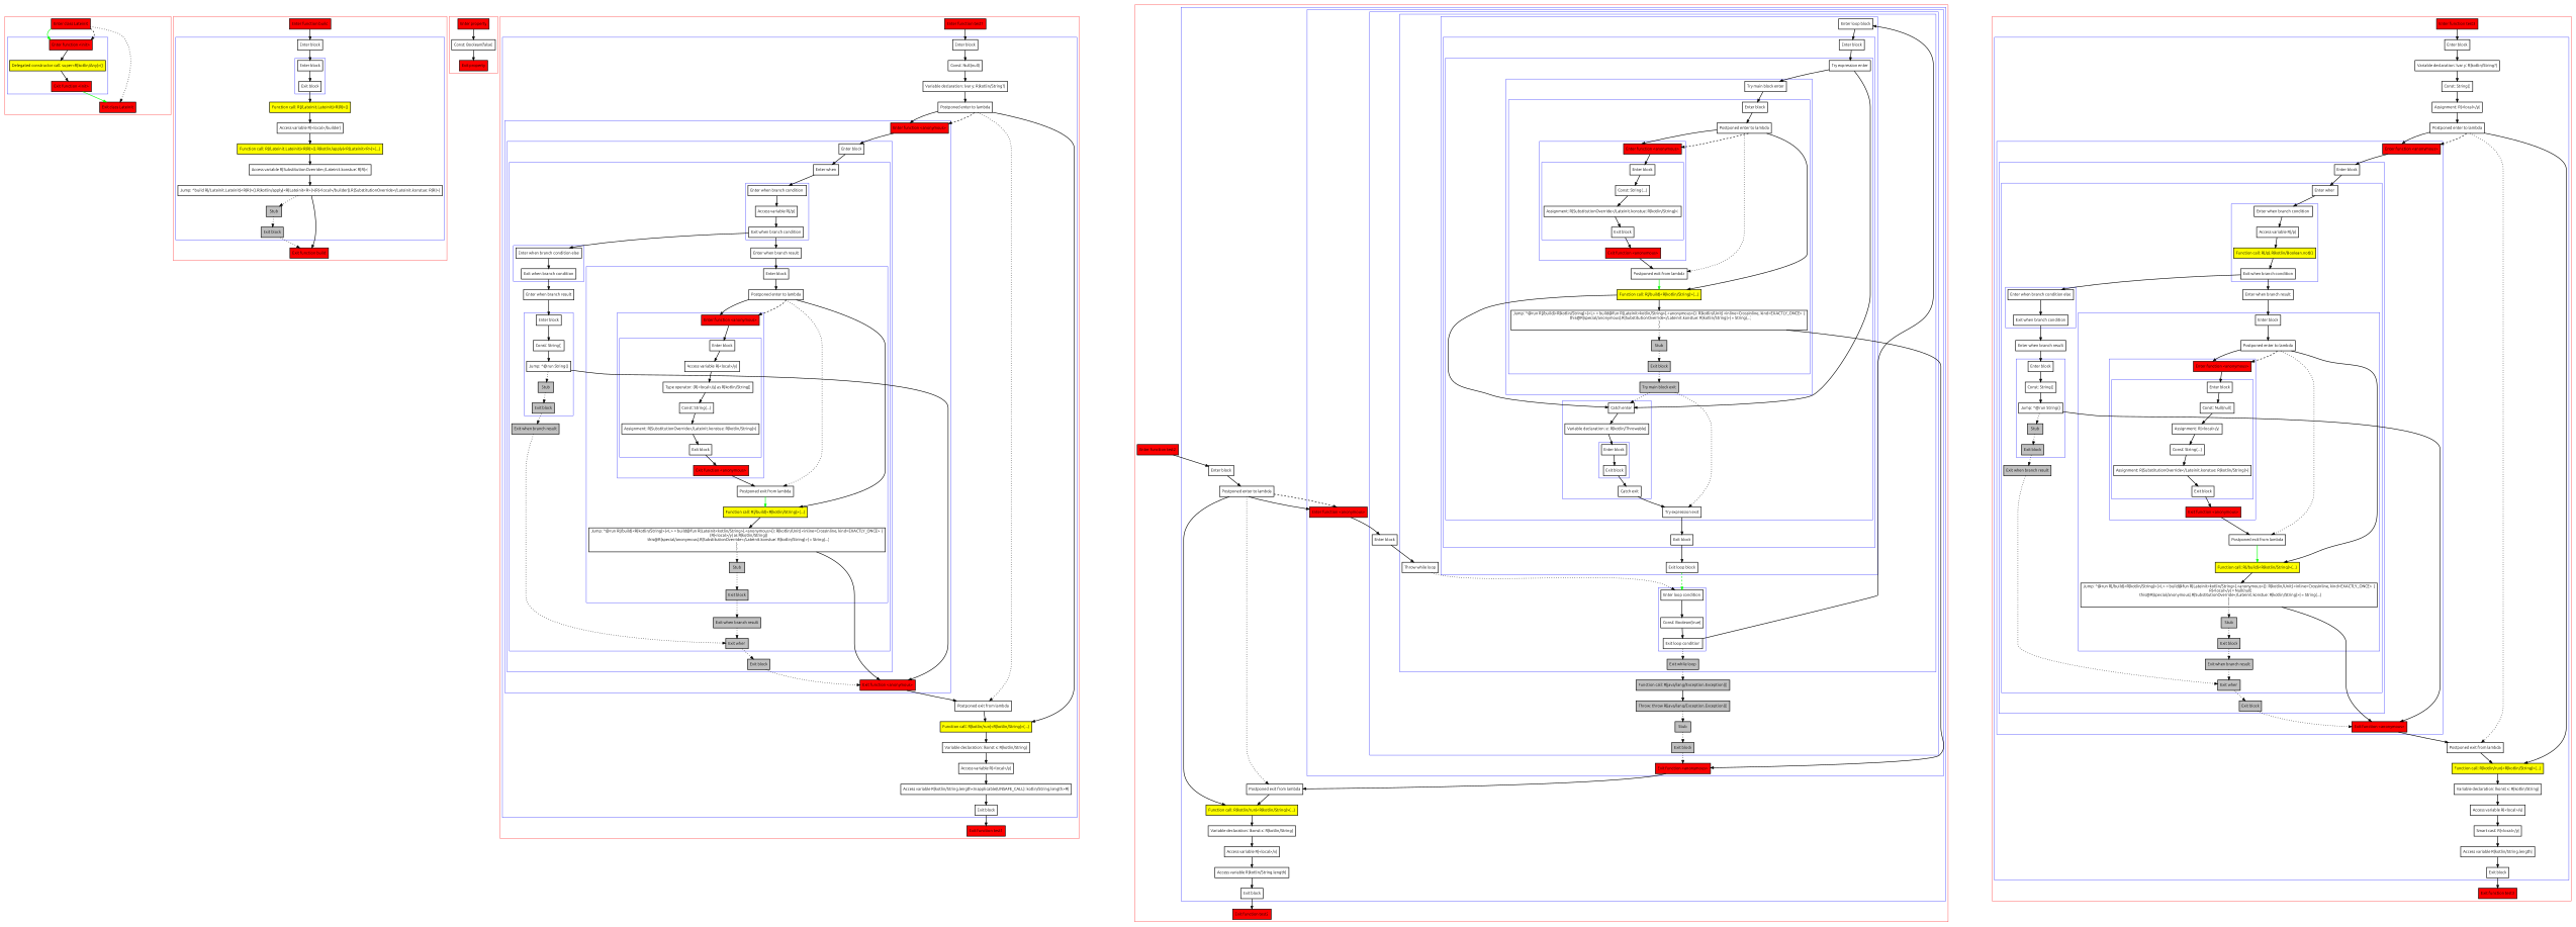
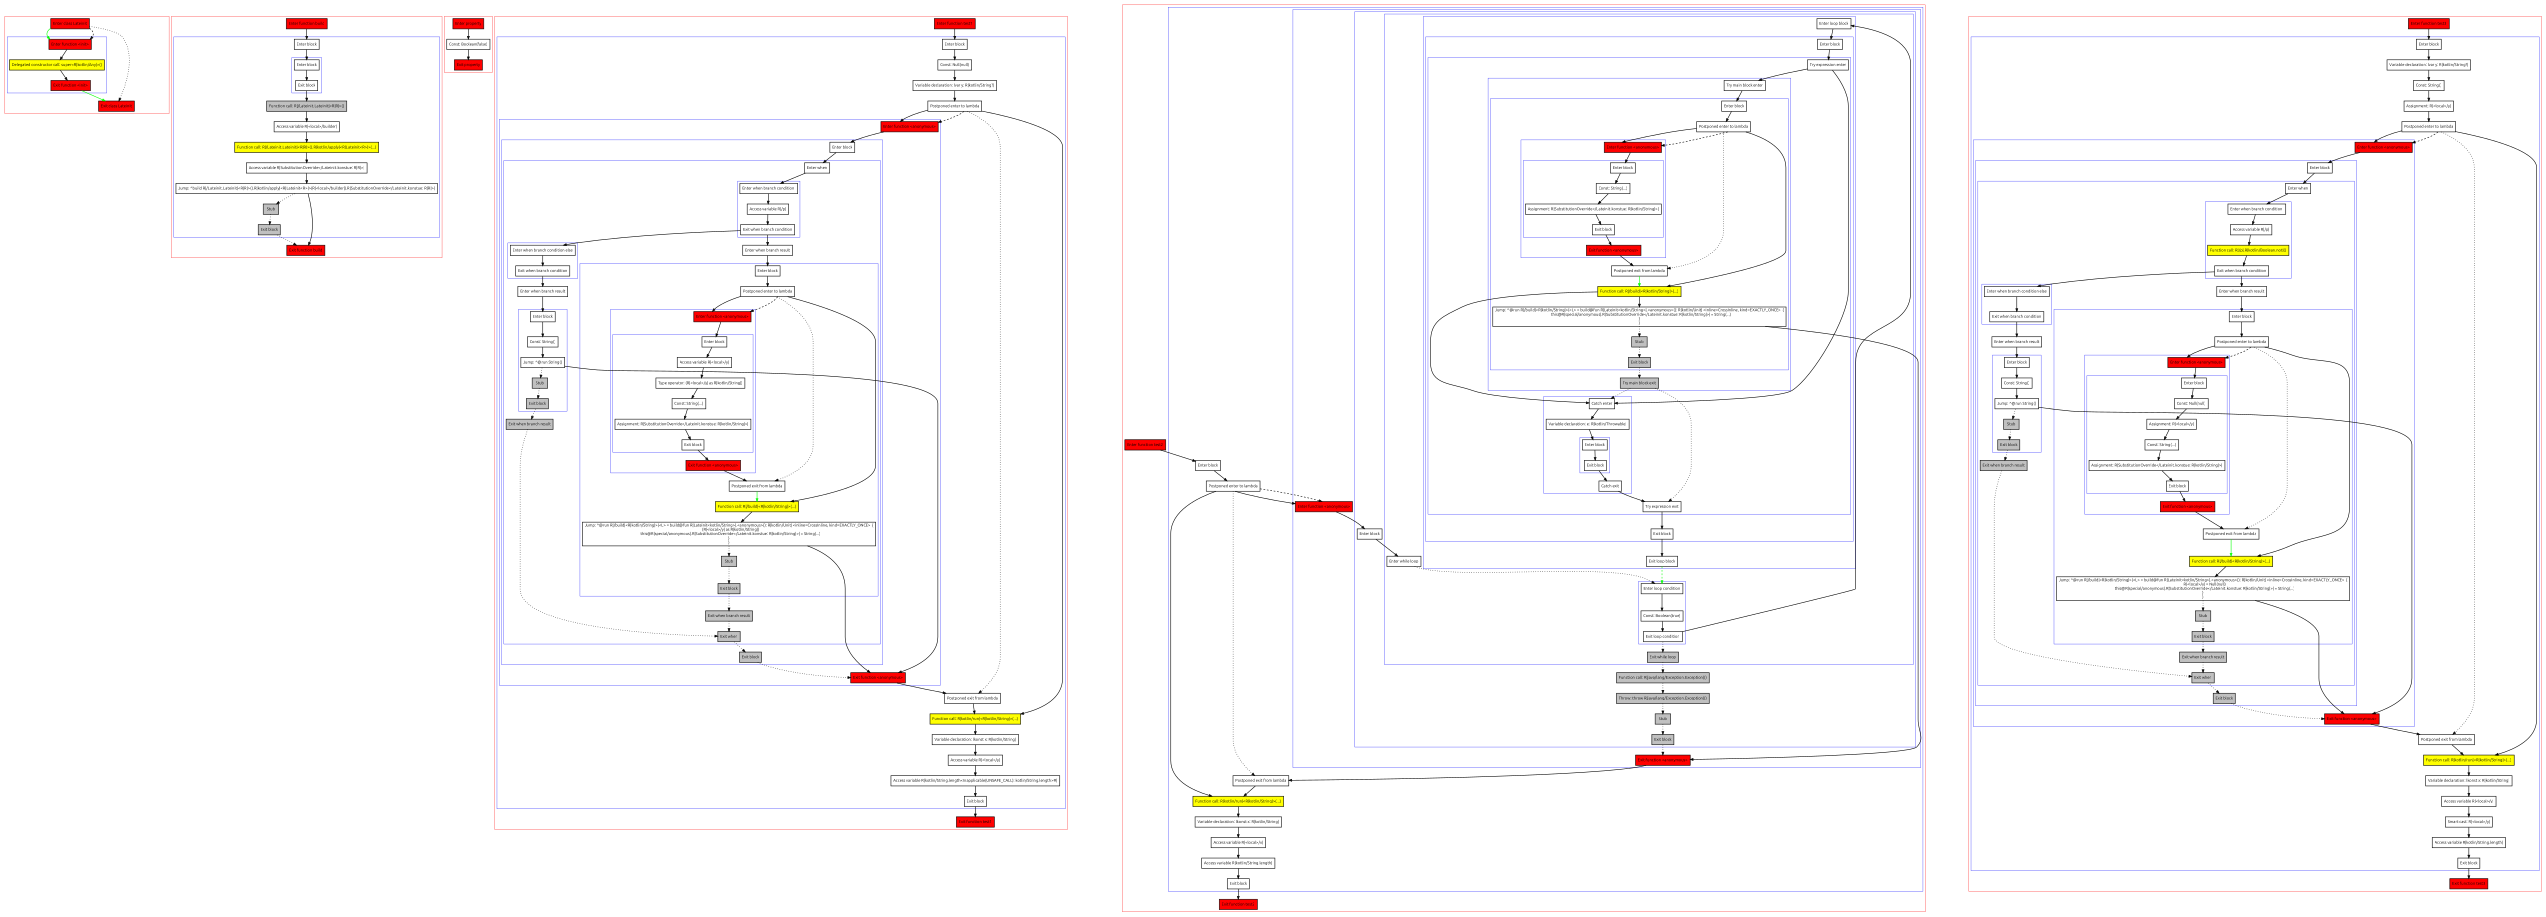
  digraph {
    fontname=Ubuntu
    nodesep=3
    node [fontname=Ubuntu penwidth=2 shape=box]
    edge [fontname=Ubuntu penwidth=2]
    n1 [fillcolor=red label="Enter function <init>" style=filled]
    n2 [fillcolor=yellow label="Delegated constructor call: super<R|kotlin/Any|>()" style=filled]
    n3 [fillcolor=red label="Exit function <init>" style=filled]
    n4 [fillcolor=red label="Enter class Lateinit" style=filled]
    n5 [fillcolor=red label="Exit class Lateinit" style=filled]
    n6 [label="Enter block"]
    n7 [label="Exit block"]
    n8 [label="Enter block"]
-   n9 [fillcolor=yellow label="Function call: R|/Lateinit.Lateinit|<R|R|>()" style=filled]
+   n9 [fillcolor=gray label="Function call: R|/Lateinit.Lateinit|<R|R|>()" style=filled]
    n10 [label="Access variable R|<local>/builder|"]
    n11 [fillcolor=yellow label="Function call: R|/Lateinit.Lateinit|<R|R|>().R|kotlin/apply|<R|Lateinit<R>|>(...)" style=filled]
    n12 [label="Access variable R|SubstitutionOverride</Lateinit.konstue: R|R|>|"]
    n13 [label="Jump: ^build R|/Lateinit.Lateinit|<R|R|>().R|kotlin/apply|<R|Lateinit<R>|>(R|<local>/builder|).R|SubstitutionOverride</Lateinit.konstue: R|R|>|"]
    n14 [fillcolor=gray label=Stub style=filled]
    n15 [fillcolor=gray label="Exit block" style=filled]
    n16 [fillcolor=red label="Enter function build" style=filled]
    n17 [fillcolor=red label="Exit function build" style=filled]
    n18 [fillcolor=red label="Enter property" style=filled]
    n19 [label="Const: Boolean(false)"]
    n20 [fillcolor=red label="Exit property" style=filled]
    n21 [label="Enter when branch condition "]
    n22 [label="Access variable R|/p|"]
    n23 [label="Exit when branch condition"]
    n24 [label="Enter when branch condition else"]
    n25 [label="Exit when branch condition"]
    n26 [label="Enter block"]
    n27 [label="Const: String()"]
    n28 [label="Jump: ^@run String()"]
    n29 [fillcolor=gray label=Stub style=filled]
    n30 [fillcolor=gray label="Exit block" style=filled]
    n31 [label="Enter block"]
    n32 [label="Access variable R|<local>/y|"]
    n33 [label="Type operator: (R|<local>/y| as R|kotlin/String|)"]
    n34 [label="Const: String(...)"]
    n35 [label="Assignment: R|SubstitutionOverride</Lateinit.konstue: R|kotlin/String|>|"]
    n36 [label="Exit block"]
    n37 [fillcolor=red label="Enter function <anonymous>" style=filled]
    n38 [fillcolor=red label="Exit function <anonymous>" style=filled]
    n39 [label="Enter block"]
    n40 [label="Postponed enter to lambda"]
    n41 [label="Postponed exit from lambda"]
    n42 [fillcolor=yellow label="Function call: R|/build|<R|kotlin/String|>(...)" style=filled]
    n43 [label="Jump: ^@run R|/build|<R|kotlin/String|>(<L> = build@fun R|Lateinit<kotlin/String>|.<anonymous>(): R|kotlin/Unit| <inline=CrossInline, kind=EXACTLY_ONCE>  {\n    (R|<local>/y| as R|kotlin/String|)\n    this@R|special/anonymous|.R|SubstitutionOverride</Lateinit.konstue: R|kotlin/String|>| = String(...)\n}\n)"]
    n44 [fillcolor=gray label=Stub style=filled]
    n45 [fillcolor=gray label="Exit block" style=filled]
    n46 [label="Enter when"]
    n47 [label="Enter when branch result"]
    n48 [fillcolor=gray label="Exit when branch result" style=filled]
    n49 [label="Enter when branch result"]
    n50 [fillcolor=gray label="Exit when branch result" style=filled]
    n51 [fillcolor=gray label="Exit when" style=filled]
    n52 [label="Enter block"]
    n53 [fillcolor=gray label="Exit block" style=filled]
    n54 [fillcolor=red label="Enter function <anonymous>" style=filled]
    n55 [fillcolor=red label="Exit function <anonymous>" style=filled]
    n56 [label="Enter block"]
    n57 [label="Const: Null(null)"]
    n58 [label="Variable declaration: lvar y: R|kotlin/String?|"]
    n59 [label="Postponed enter to lambda"]
    n60 [label="Postponed exit from lambda"]
    n61 [fillcolor=yellow label="Function call: R|kotlin/run|<R|kotlin/String|>(...)" style=filled]
    n62 [label="Variable declaration: lkonst x: R|kotlin/String|"]
    n63 [label="Access variable R|<local>/y|"]
    n64 [label="Access variable R|kotlin/String.length<Inapplicable(UNSAFE_CALL): kotlin/String.length>#|"]
    n65 [label="Exit block"]
    n66 [fillcolor=red label="Enter function test1" style=filled]
    n67 [fillcolor=red label="Exit function test1" style=filled]
    n68 [label="Enter loop condition"]
    n69 [label="Const: Boolean(true)"]
    n70 [label="Exit loop condition"]
    n71 [label="Enter block"]
    n72 [label="Const: String(...)"]
    n73 [label="Assignment: R|SubstitutionOverride</Lateinit.konstue: R|kotlin/String|>|"]
    n74 [label="Exit block"]
    n75 [fillcolor=red label="Enter function <anonymous>" style=filled]
    n76 [fillcolor=red label="Exit function <anonymous>" style=filled]
    n77 [label="Enter block"]
    n78 [label="Postponed enter to lambda"]
    n79 [label="Postponed exit from lambda"]
    n80 [fillcolor=yellow label="Function call: R|/build|<R|kotlin/String|>(...)" style=filled]
    n81 [label="Jump: ^@run R|/build|<R|kotlin/String|>(<L> = build@fun R|Lateinit<kotlin/String>|.<anonymous>(): R|kotlin/Unit| <inline=CrossInline, kind=EXACTLY_ONCE>  {\n    this@R|special/anonymous|.R|SubstitutionOverride</Lateinit.konstue: R|kotlin/String|>| = String(...)\n}\n)"]
    n82 [fillcolor=gray label=Stub style=filled]
    n83 [fillcolor=gray label="Exit block" style=filled]
    n84 [label="Try main block enter"]
    n85 [fillcolor=gray label="Try main block exit" style=filled]
    n86 [label="Enter block"]
    n87 [label="Exit block"]
    n88 [label="Catch enter"]
    n89 [label="Variable declaration: e: R|kotlin/Throwable|"]
    n90 [label="Catch exit"]
    n91 [label="Try expression enter"]
    n92 [label="Try expression exit"]
    n93 [label="Enter block"]
    n94 [label="Exit block"]
    n95 [label="Enter loop block"]
    n96 [label="Exit loop block"]
-   n97 [label="Throw while loop"]
+   n97 [label="Enter while loop"]
    n98 [fillcolor=gray label="Exit while loop" style=filled]
    n99 [label="Enter block"]
    n100 [fillcolor=gray label="Function call: R|java/lang/Exception.Exception|()" style=filled]
    n101 [fillcolor=gray label="Throw: throw R|java/lang/Exception.Exception|()" style=filled]
    n102 [fillcolor=gray label=Stub style=filled]
    n103 [fillcolor=gray label="Exit block" style=filled]
    n104 [fillcolor=red label="Enter function <anonymous>" style=filled]
    n105 [fillcolor=red label="Exit function <anonymous>" style=filled]
    n106 [label="Enter block"]
    n107 [label="Postponed enter to lambda"]
    n108 [label="Postponed exit from lambda"]
    n109 [fillcolor=yellow label="Function call: R|kotlin/run|<R|kotlin/String|>(...)" style=filled]
    n110 [label="Variable declaration: lkonst x: R|kotlin/String|"]
    n111 [label="Access variable R|<local>/x|"]
    n112 [label="Access variable R|kotlin/String.length|"]
    n113 [label="Exit block"]
    n114 [fillcolor=red label="Enter function test2" style=filled]
    n115 [fillcolor=red label="Exit function test2" style=filled]
    n116 [label="Enter when branch condition "]
    n117 [label="Access variable R|/p|"]
    n118 [fillcolor=yellow label="Function call: R|/p|.R|kotlin/Boolean.not|()" style=filled]
    n119 [label="Exit when branch condition"]
    n120 [label="Enter when branch condition else"]
    n121 [label="Exit when branch condition"]
    n122 [label="Enter block"]
    n123 [label="Const: String()"]
    n124 [label="Jump: ^@run String()"]
    n125 [fillcolor=gray label=Stub style=filled]
    n126 [fillcolor=gray label="Exit block" style=filled]
    n127 [label="Enter block"]
    n128 [label="Const: Null(null)"]
    n129 [label="Assignment: R|<local>/y|"]
    n130 [label="Const: String(...)"]
    n131 [label="Assignment: R|SubstitutionOverride</Lateinit.konstue: R|kotlin/String|>|"]
    n132 [label="Exit block"]
    n133 [fillcolor=red label="Enter function <anonymous>" style=filled]
    n134 [fillcolor=red label="Exit function <anonymous>" style=filled]
    n135 [label="Enter block"]
    n136 [label="Postponed enter to lambda"]
    n137 [label="Postponed exit from lambda"]
    n138 [fillcolor=yellow label="Function call: R|/build|<R|kotlin/String|>(...)" style=filled]
    n139 [label="Jump: ^@run R|/build|<R|kotlin/String|>(<L> = build@fun R|Lateinit<kotlin/String>|.<anonymous>(): R|kotlin/Unit| <inline=CrossInline, kind=EXACTLY_ONCE>  {\n    R|<local>/y| = Null(null)\n    this@R|special/anonymous|.R|SubstitutionOverride</Lateinit.konstue: R|kotlin/String|>| = String(...)\n}\n)"]
    n140 [fillcolor=gray label=Stub style=filled]
    n141 [fillcolor=gray label="Exit block" style=filled]
    n142 [label="Enter when"]
    n143 [label="Enter when branch result"]
    n144 [fillcolor=gray label="Exit when branch result" style=filled]
    n145 [label="Enter when branch result"]
    n146 [fillcolor=gray label="Exit when branch result" style=filled]
    n147 [fillcolor=gray label="Exit when" style=filled]
    n148 [label="Enter block"]
    n149 [fillcolor=gray label="Exit block" style=filled]
    n150 [fillcolor=red label="Enter function <anonymous>" style=filled]
    n151 [fillcolor=red label="Exit function <anonymous>" style=filled]
    n152 [label="Enter block"]
    n153 [label="Variable declaration: lvar y: R|kotlin/String?|"]
    n154 [label="Const: String()"]
    n155 [label="Assignment: R|<local>/y|"]
    n156 [label="Postponed enter to lambda"]
    n157 [label="Postponed exit from lambda"]
    n158 [fillcolor=yellow label="Function call: R|kotlin/run|<R|kotlin/String|>(...)" style=filled]
    n159 [label="Variable declaration: lkonst x: R|kotlin/String|"]
    n160 [label="Access variable R|<local>/y|"]
    n161 [label="Smart cast: R|<local>/y|"]
    n162 [label="Access variable R|kotlin/String.length|"]
    n163 [label="Exit block"]
    n164 [fillcolor=red label="Enter function test3" style=filled]
    n165 [fillcolor=red label="Exit function test3" style=filled]
    subgraph cluster_1 {
      color=red
      n4
      n5
      subgraph cluster_2 {
        color=blue
        n1
        n2
        n3
      }
    }
    subgraph cluster_3 {
      color=red
      n16
      n17
      subgraph cluster_4 {
        color=blue
        n8
        n9
        n10
        n11
        n12
        n13
        n14
        n15
        subgraph cluster_5 {
          color=blue
          n6
          n7
        }
      }
    }
    subgraph cluster_6 {
      color=red
      n18
      n19
      n20
    }
    subgraph cluster_7 {
      color=red
      n66
      n67
      subgraph cluster_8 {
        color=blue
        n56
        n57
        n58
        n59
        n60
        n61
        n62
        n63
        n64
        n65
        subgraph cluster_9 {
          color=blue
          n54
          n55
          subgraph cluster_10 {
            color=blue
            n52
            n53
            subgraph cluster_11 {
              color=blue
              n46
              n47
              n48
              n49
              n50
              n51
              subgraph cluster_12 {
                color=blue
                n21
                n22
                n23
              }
              subgraph cluster_13 {
                color=blue
                n24
                n25
              }
              subgraph cluster_14 {
                color=blue
                n26
                n27
                n28
                n29
                n30
              }
              subgraph cluster_15 {
                color=blue
                n39
                n40
                n41
                n42
                n43
                n44
                n45
                subgraph cluster_16 {
                  color=blue
                  n37
                  n38
                  subgraph cluster_17 {
                    color=blue
                    n31
                    n32
                    n33
                    n34
                    n35
                    n36
                  }
                }
              }
            }
          }
        }
      }
    }
    subgraph cluster_18 {
      color=red
      n114
      n115
      subgraph cluster_19 {
        color=blue
        n106
        n107
        n108
        n109
        n110
        n111
        n112
        n113
        subgraph cluster_20 {
          color=blue
          n104
          n105
          subgraph cluster_21 {
            color=blue
            n99
            n100
            n101
            n102
            n103
            subgraph cluster_22 {
              color=blue
              n97
              n98
              subgraph cluster_23 {
                color=blue
                n68
                n69
                n70
              }
              subgraph cluster_24 {
                color=blue
                n95
                n96
                subgraph cluster_25 {
                  color=blue
                  n93
                  n94
                  subgraph cluster_26 {
                    color=blue
                    n91
                    n92
                    subgraph cluster_27 {
                      color=blue
                      n84
                      n85
                      subgraph cluster_28 {
                        color=blue
                        n77
                        n78
                        n79
                        n80
                        n81
                        n82
                        n83
                        subgraph cluster_29 {
                          color=blue
                          n75
                          n76
                          subgraph cluster_30 {
                            color=blue
                            n71
                            n72
                            n73
                            n74
                          }
                        }
                      }
                    }
                    subgraph cluster_31 {
                      color=blue
                      n88
                      n89
                      n90
                      subgraph cluster_32 {
                        color=blue
                        n86
                        n87
                      }
                    }
                  }
                }
              }
            }
          }
        }
      }
    }
    subgraph cluster_33 {
      color=red
      n164
      n165
      subgraph cluster_34 {
        color=blue
        n152
        n153
        n154
        n155
        n156
        n157
        n158
        n159
        n160
        n161
        n162
        n163
        subgraph cluster_35 {
          color=blue
          n150
          n151
          subgraph cluster_36 {
            color=blue
            n148
            n149
            subgraph cluster_37 {
              color=blue
              n142
              n143
              n144
              n145
              n146
              n147
              subgraph cluster_38 {
                color=blue
                n116
                n117
                n118
                n119
              }
              subgraph cluster_39 {
                color=blue
                n120
                n121
              }
              subgraph cluster_40 {
                color=blue
                n122
                n123
                n124
                n125
                n126
              }
              subgraph cluster_41 {
                color=blue
                n135
                n136
                n137
                n138
                n139
                n140
                n141
                subgraph cluster_42 {
                  color=blue
                  n133
                  n134
                  subgraph cluster_43 {
                    color=blue
                    n127
                    n128
                    n129
                    n130
                    n131
                    n132
                  }
                }
              }
            }
          }
        }
      }
    }
    n1 -> n2
    n2 -> n3
    n3 -> n5 [color=green]
    n4 -> n1 [color=green]
    n4 -> n1 [style=dashed]
    n4 -> n5 [style=dotted]
    n6 -> n7
    n7 -> n9
    n8 -> n6
    n9 -> n10
    n10 -> n11
    n11 -> n12
    n12 -> n13
    n13 -> n14 [style=dotted]
    n13 -> n17
    n14 -> n15 [style=dotted]
    n15 -> n17 [style=dotted]
    n16 -> n8
    n18 -> n19
    n19 -> n20
    n21 -> n22
    n22 -> n23
    n23 -> n24
    n23 -> n49
    n24 -> n25
    n25 -> n47
    n26 -> n27
    n27 -> n28
    n28 -> n29 [style=dotted]
    n28 -> n55
    n29 -> n30 [style=dotted]
    n30 -> n48 [style=dotted]
    n31 -> n32
    n32 -> n33
    n33 -> n34
    n34 -> n35
    n35 -> n36
    n36 -> n38
    n37 -> n31
    n38 -> n41
    n39 -> n40
    n40 -> n37
    n40 -> n37 [style=dashed]
    n40 -> n41 [style=dotted]
    n40 -> n42
    n41 -> n42 [color=green]
    n42 -> n43
    n43 -> n44 [style=dotted]
    n43 -> n55
    n44 -> n45 [style=dotted]
    n45 -> n50 [style=dotted]
    n46 -> n21
    n47 -> n26
    n48 -> n51 [style=dotted]
    n49 -> n39
    n50 -> n51 [style=dotted]
    n51 -> n53 [style=dotted]
    n52 -> n46
    n53 -> n55 [style=dotted]
    n54 -> n52
    n55 -> n60
    n56 -> n57
    n57 -> n58
    n58 -> n59
    n59 -> n54
    n59 -> n54 [style=dashed]
    n59 -> n60 [style=dotted]
    n59 -> n61
    n60 -> n61
    n61 -> n62
    n62 -> n63
    n63 -> n64
    n64 -> n65
    n65 -> n67
    n66 -> n56
    n68 -> n69
    n69 -> n70
    n70 -> n95
    n70 -> n98 [style=dotted]
    n71 -> n72
    n72 -> n73
    n73 -> n74
    n74 -> n76
    n75 -> n71
    n76 -> n79
    n77 -> n78
    n78 -> n75
    n78 -> n75 [style=dashed]
    n78 -> n79 [style=dotted]
    n78 -> n80
    n79 -> n80 [color=green]
    n80 -> n81
    n80 -> n88
    n81 -> n82 [style=dotted]
    n81 -> n105
    n82 -> n83 [style=dotted]
    n83 -> n85 [style=dotted]
    n84 -> n77
    n85 -> n88 [style=dotted]
    n85 -> n92 [style=dotted]
    n86 -> n87
    n87 -> n90
    n88 -> n89
    n89 -> n86
    n90 -> n92
    n91 -> n84
    n91 -> n88
    n92 -> n94
    n93 -> n91
    n94 -> n96
    n95 -> n93
    n96 -> n68 [color=green style=dashed]
    n97 -> n68 [style=dotted]
    n98 -> n100 [style=dotted]
    n99 -> n97
-   n100 -> n101 [style=solid]
+   n100 -> n101 [style=dotted]
    n101 -> n102 [style=dotted]
    n102 -> n103 [style=dotted]
    n103 -> n105 [style=dotted]
    n104 -> n99
    n105 -> n108
    n106 -> n107
    n107 -> n104
    n107 -> n104 [style=dashed]
    n107 -> n108 [style=dotted]
    n107 -> n109
    n108 -> n109
    n109 -> n110
    n110 -> n111
    n111 -> n112
    n112 -> n113
    n113 -> n115
    n114 -> n106
    n116 -> n117
    n117 -> n118
    n118 -> n119
    n119 -> n120
    n119 -> n145
    n120 -> n121
    n121 -> n143
    n122 -> n123
    n123 -> n124
    n124 -> n125 [style=dotted]
    n124 -> n151
    n125 -> n126 [style=dotted]
    n126 -> n144 [style=dotted]
    n127 -> n128
    n128 -> n129
    n129 -> n130
    n130 -> n131
    n131 -> n132
    n132 -> n134
    n133 -> n127
    n134 -> n137
    n135 -> n136
    n136 -> n133
    n136 -> n133 [style=dashed]
    n136 -> n137 [style=dotted]
    n136 -> n138
    n137 -> n138 [color=green]
    n138 -> n139
    n139 -> n140 [style=dotted]
    n139 -> n151
    n140 -> n141 [style=dotted]
    n141 -> n146 [style=dotted]
    n142 -> n116
    n143 -> n122
    n144 -> n147 [style=dotted]
    n145 -> n135
    n146 -> n147 [style=dotted]
    n147 -> n149 [style=dotted]
    n148 -> n142
    n149 -> n151 [style=dotted]
    n150 -> n148
    n151 -> n157
    n152 -> n153
    n153 -> n154
    n154 -> n155
    n155 -> n156
    n156 -> n150
    n156 -> n150 [style=dashed]
    n156 -> n157 [style=dotted]
    n156 -> n158
    n157 -> n158
    n158 -> n159
    n159 -> n160
    n160 -> n161
    n161 -> n162
    n162 -> n163
    n163 -> n165
    n164 -> n152
  }
